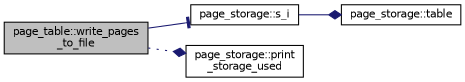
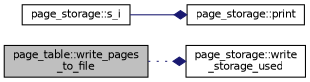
  digraph {
    rankdir=LR
    node [color=black fillcolor=white fontname=Helvetica fontsize=10 shape=record style=filled]
    edge [arrowhead=diamond color=midnightblue fontname=Helvetica fontsize=10 labelfontname=Helvetica labelfontsize=10 style=solid]
    n1 [fillcolor=grey75 fontcolor=black height=0.2 label="page_table::write_pages\l_to_file" width=0.4]
    n2 [height=0.2 label="page_storage::s_i" width=0.4]
-   n3 [height=0.2 label="page_storage::print\l_storage_used" width=0.4]
-   n4 [height=0.2 label="page_storage::table" width=0.4]
-   n1 -> n2 [arrowhead=tee]
+   n3 [height=0.2 label="page_storage::write\l_storage_used" width=0.4]
+   n4 [height=0.2 label="page_storage::print" width=0.4]
    n1 -> n3 [style=dotted]
    n2 -> n4
  }
